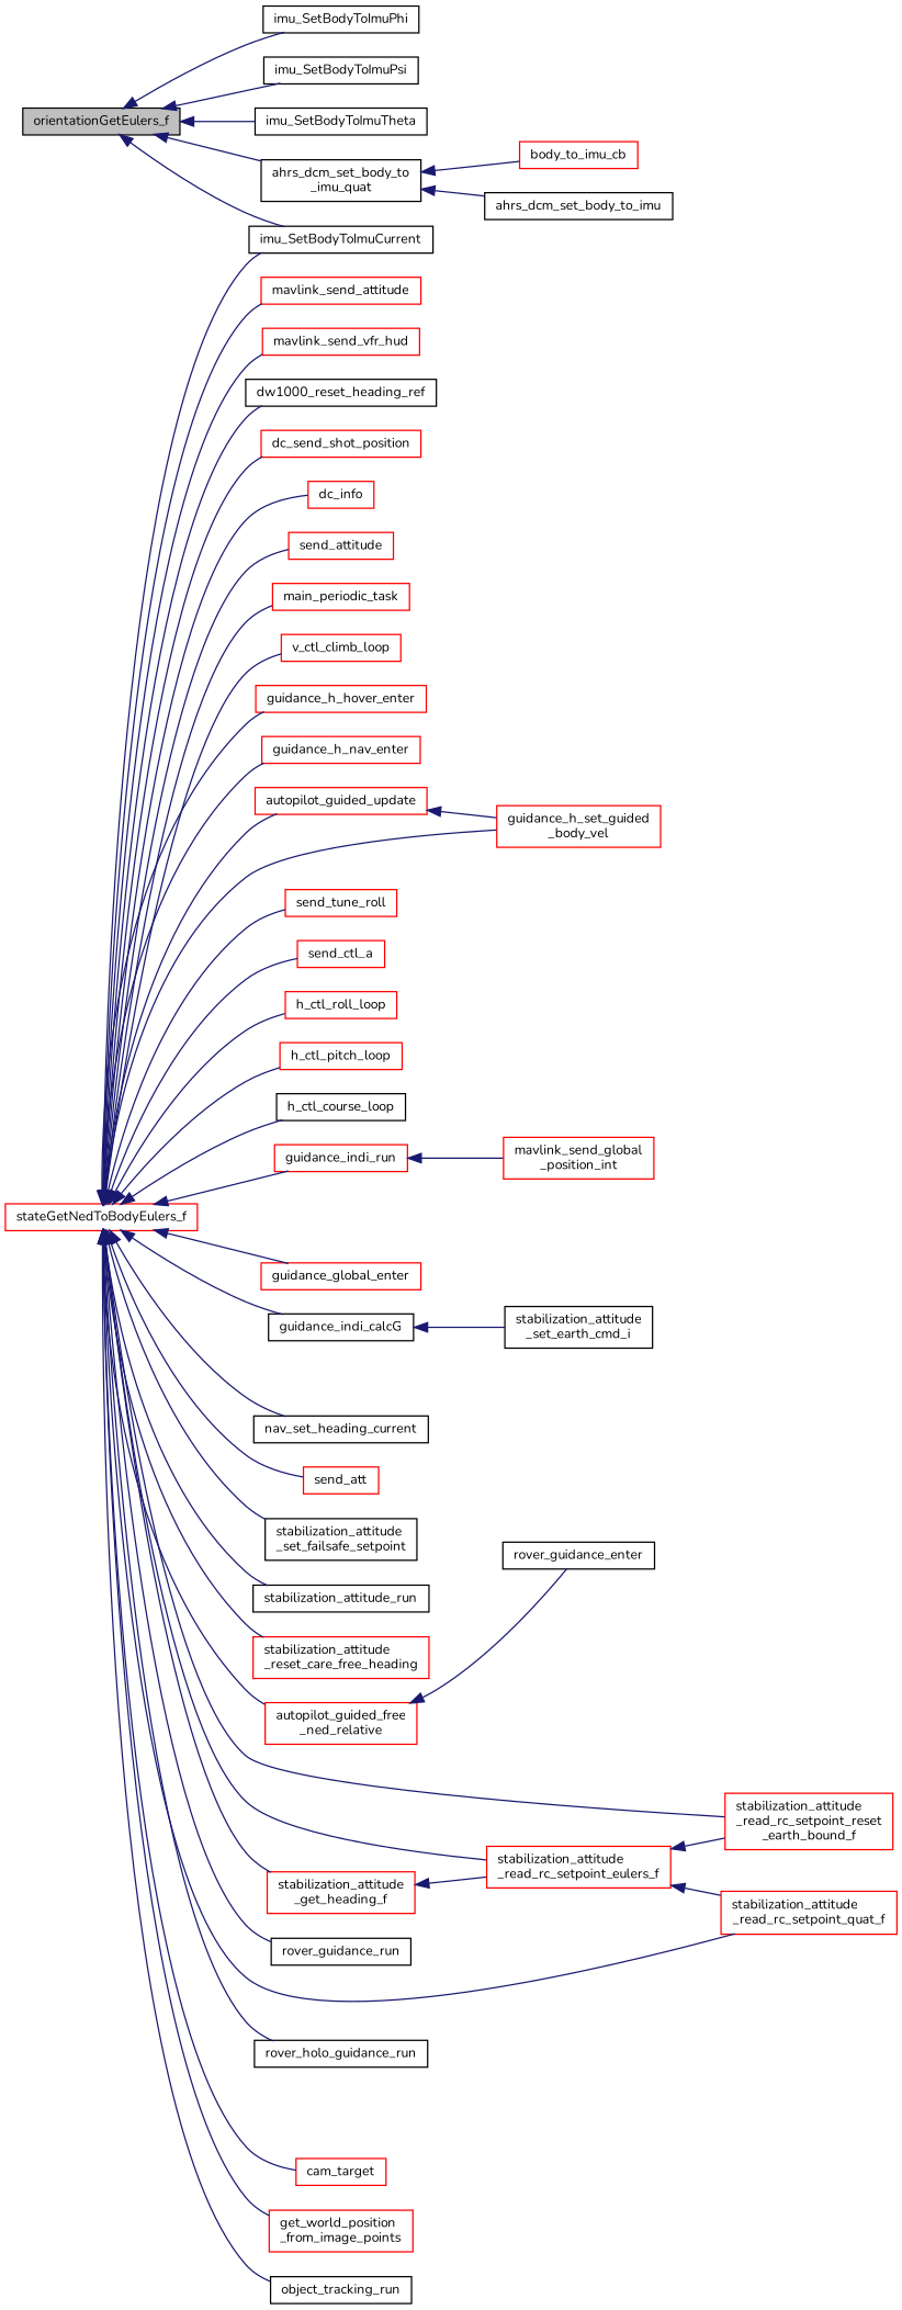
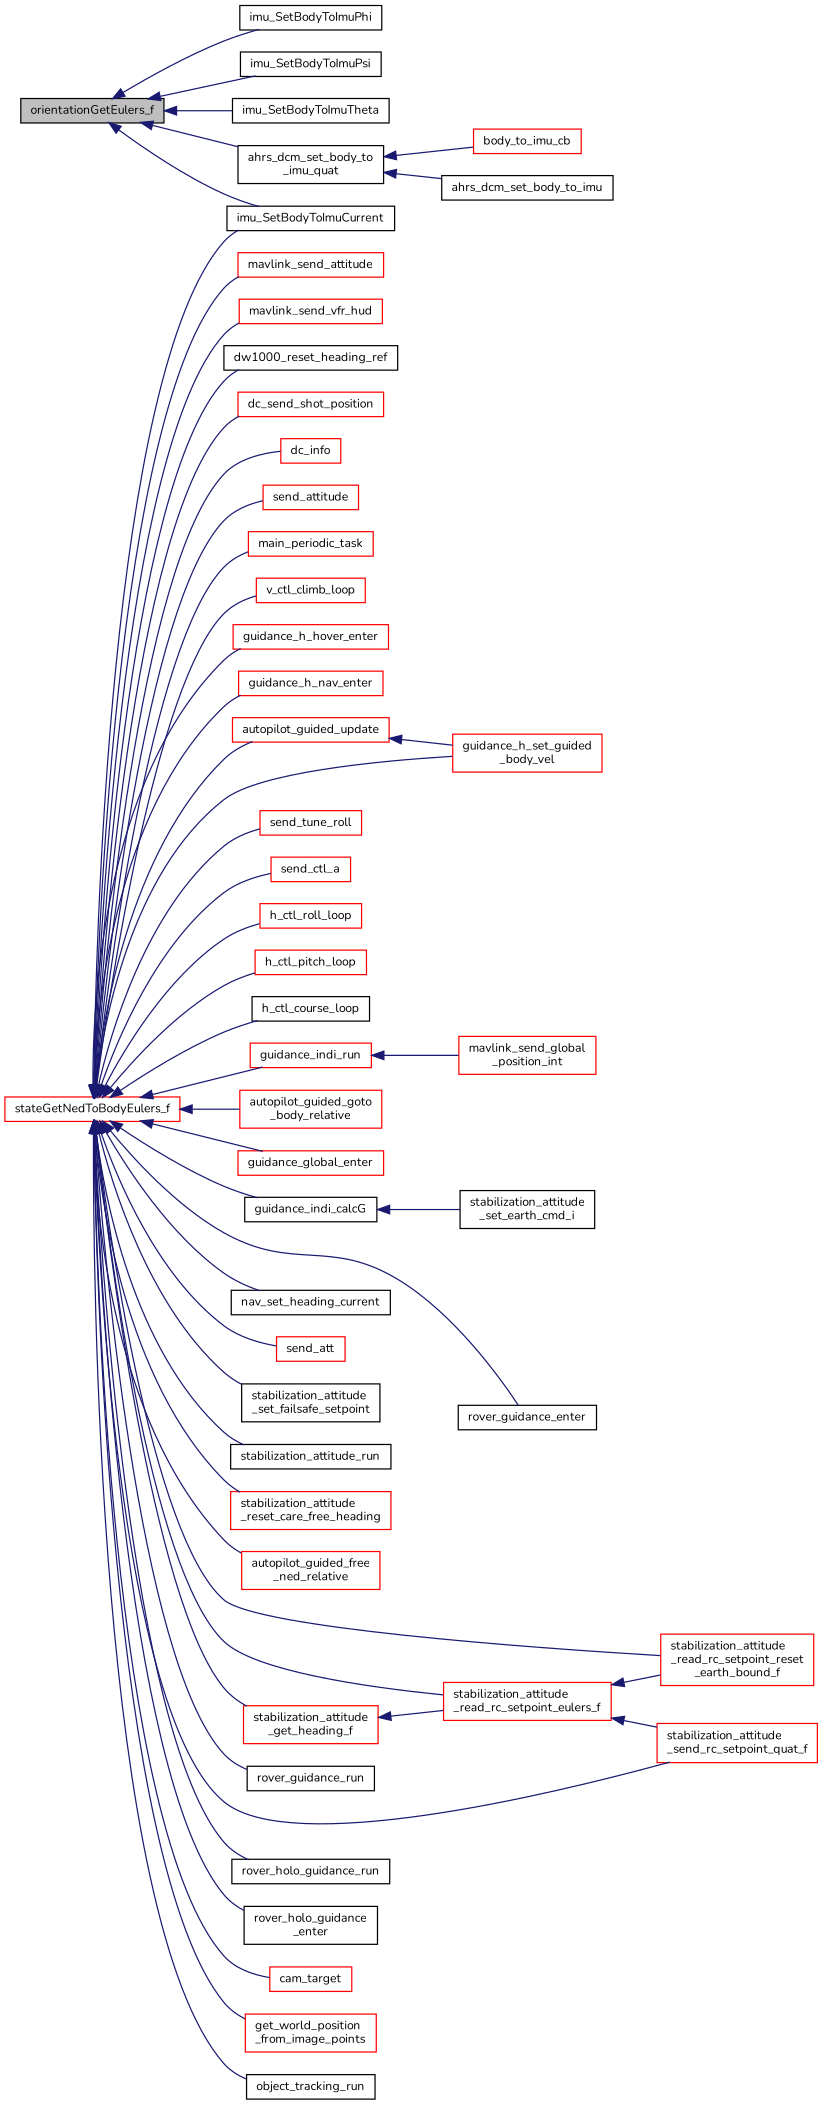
  digraph {
    fontname=Nunito
    rankdir=LR
    node [color=red fillcolor=white fontname=Nunito fontsize=10 shape=record style=filled]
    edge [color=midnightblue dir=back fontname=Nunito fontsize=10 labelfontname=FreeSans labelfontsize=10 style=solid]
    n1 [color=black fillcolor=grey75 fontcolor=black height=0.2 label=orientationGetEulers_f width=0.4]
    n2 [color=black height=0.2 label="ahrs_dcm_set_body_to\l_imu_quat" width=0.4]
    n3 [color=black height=0.2 label=imu_SetBodyToImuCurrent width=0.4]
    n4 [color=black height=0.2 label=imu_SetBodyToImuPhi width=0.4]
    n5 [color=black height=0.2 label=imu_SetBodyToImuPsi width=0.4]
    n6 [color=black height=0.2 label=imu_SetBodyToImuTheta width=0.4]
    n7 [color=black height=0.2 label=ahrs_dcm_set_body_to_imu width=0.4]
    n8 [height=0.2 label=body_to_imu_cb width=0.4]
    n9 [height=0.2 label=stateGetNedToBodyEulers_f width=0.4]
    n10 [height=0.2 label=send_attitude width=0.4]
    n11 [height=0.2 label=main_periodic_task width=0.4]
    n12 [height=0.2 label=v_ctl_climb_loop width=0.4]
    n13 [height=0.2 label=guidance_h_hover_enter width=0.4]
    n14 [height=0.2 label=guidance_h_nav_enter width=0.4]
    n15 [height=0.2 label="guidance_h_set_guided\l_body_vel" width=0.4]
    n16 [height=0.2 label=autopilot_guided_update width=0.4]
    n17 [height=0.2 label=send_tune_roll width=0.4]
    n18 [height=0.2 label=send_ctl_a width=0.4]
    n19 [height=0.2 label=h_ctl_roll_loop width=0.4]
    n20 [height=0.2 label=h_ctl_pitch_loop width=0.4]
    n21 [color=black height=0.2 label=h_ctl_course_loop width=0.4]
    n22 [height=0.2 label="autopilot_guided_free\l_ned_relative" width=0.4]
+   n23 [height=0.2 label="autopilot_guided_goto\l_body_relative" width=0.4]
    n24 [height=0.2 label=guidance_global_enter width=0.4]
    n25 [height=0.2 label=guidance_indi_run width=0.4]
    n26 [color=black height=0.2 label=guidance_indi_calcG width=0.4]
    n27 [color=black height=0.2 label=nav_set_heading_current width=0.4]
    n28 [height=0.2 label=send_att width=0.4]
    n29 [color=black height=0.2 label="stabilization_attitude\l_set_failsafe_setpoint" width=0.4]
    n30 [color=black height=0.2 label=stabilization_attitude_run width=0.4]
    n31 [height=0.2 label="stabilization_attitude\l_reset_care_free_heading" width=0.4]
    n32 [height=0.2 label="stabilization_attitude\l_get_heading_f" width=0.4]
    n33 [height=0.2 label="stabilization_attitude\l_read_rc_setpoint_eulers_f" width=0.4]
    n34 [height=0.2 label="stabilization_attitude\l_read_rc_setpoint_reset\l_earth_bound_f" width=0.4]
-   n35 [height=0.2 label="stabilization_attitude\l_read_rc_setpoint_quat_f" width=0.4]
+   n35 [height=0.2 label="stabilization_attitude\l_send_rc_setpoint_quat_f" width=0.4]
    n36 [color=black height=0.2 label=rover_guidance_run width=0.4]
    n37 [color=black height=0.2 label=rover_guidance_enter width=0.4]
    n38 [color=black height=0.2 label=rover_holo_guidance_run width=0.4]
+   n39 [color=black height=0.2 label="rover_holo_guidance\l_enter" width=0.4]
    n40 [height=0.2 label=cam_target width=0.4]
    n41 [height=0.2 label="get_world_position\l_from_image_points" width=0.4]
    n42 [color=black height=0.2 label=object_tracking_run width=0.4]
    n43 [height=0.2 label=mavlink_send_attitude width=0.4]
    n44 [height=0.2 label=mavlink_send_vfr_hud width=0.4]
    n45 [color=black height=0.2 label=dw1000_reset_heading_ref width=0.4]
    n46 [height=0.2 label=dc_send_shot_position width=0.4]
    n47 [height=0.2 label=dc_info width=0.4]
    n48 [height=0.2 label="mavlink_send_global\l_position_int" width=0.4]
    n49 [color=black height=0.2 label="stabilization_attitude\l_set_earth_cmd_i" width=0.4]
    n1 -> n2
    n1 -> n3
    n1 -> n4
    n1 -> n5
    n1 -> n6
    n2 -> n7
    n2 -> n8
    n9 -> n3
    n9 -> n10
    n9 -> n11
    n9 -> n12
    n9 -> n13
    n9 -> n14
    n9 -> n15
    n9 -> n16
    n9 -> n17
    n9 -> n18
    n9 -> n19
    n9 -> n20
    n9 -> n21
    n9 -> n22
+   n9 -> n23
    n9 -> n24
    n9 -> n25
    n9 -> n26
    n9 -> n27
    n9 -> n28
    n9 -> n29
    n9 -> n30
    n9 -> n31
    n9 -> n32
    n9 -> n33
    n9 -> n34
    n9 -> n35
    n9 -> n36
-   n22 -> n37
+   n9 -> n37
    n9 -> n38
+   n9 -> n39
    n9 -> n40
    n9 -> n41
    n9 -> n42
    n9 -> n43
    n9 -> n44
    n9 -> n45
    n9 -> n46
    n9 -> n47
    n16 -> n15
    n25 -> n48
    n26 -> n49
    n32 -> n33
    n33 -> n34
    n33 -> n35
  }
